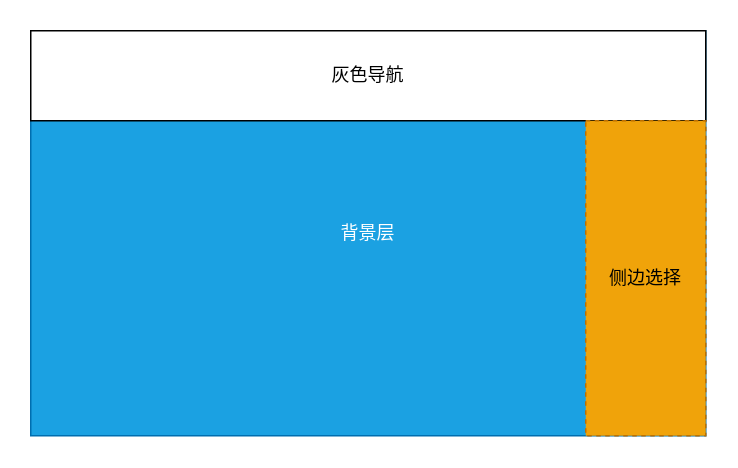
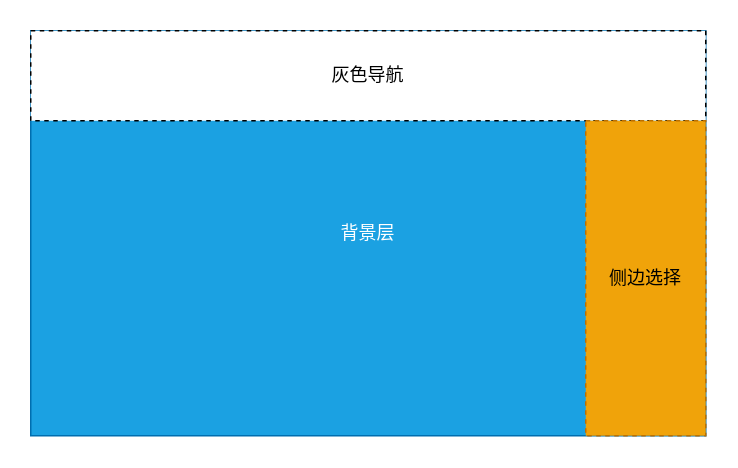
  <mxCell id="0" />
  <mxCell id="1" parent="0" />
  <mxCell id="2" value="背景层" style="rounded=0;whiteSpace=wrap;html=1;fillColor=#1ba1e2;fontColor=#ffffff;strokeColor=#006EAF;" vertex="1" parent="1"><mxGeometry x="20" y="20" width="450" height="270" as="geometry" /></mxCell>
- <mxCell id="3" value="灰色导航" style="rounded=0;whiteSpace=wrap;html=1;" vertex="1" parent="1"><mxGeometry x="20" y="20" width="450" height="60" as="geometry" /></mxCell>
+ <mxCell id="3" value="灰色导航" style="rounded=0;whiteSpace=wrap;html=1;dashed=1;" vertex="1" parent="1"><mxGeometry x="20" y="20" width="450" height="60" as="geometry" /></mxCell>
  <mxCell id="4" value="侧边选择" style="rounded=0;whiteSpace=wrap;html=1;fillColor=#f0a30a;fontColor=#000000;strokeColor=#BD7000;dashed=1;" vertex="1" parent="1"><mxGeometry x="390" y="80" width="80" height="210" as="geometry" /></mxCell>
